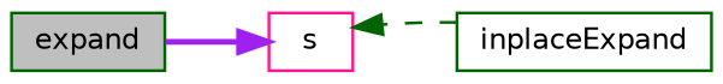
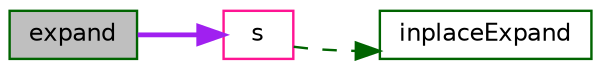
  digraph {
    rankdir=LR
    node [color=darkgreen fontname=Helvetica fontsize=10 shape=record]
    edge [fontname=Helvetica fontsize=10 labelfontname=Helvetica labelfontsize=10]
    n1 [fillcolor=grey75 fontcolor=black height=0.2 label=expand style=filled width=0.4]
    n2 [color=deeppink height=0.2 label=s width=0.4]
    n3 [height=0.2 label=inplaceExpand width=0.4]
    n1 -> n2 [color=purple style=bold]
-   n3 -> n2 [color=darkgreen style=dashed]
+   n2 -> n3 [color=darkgreen style=dashed]
  }
